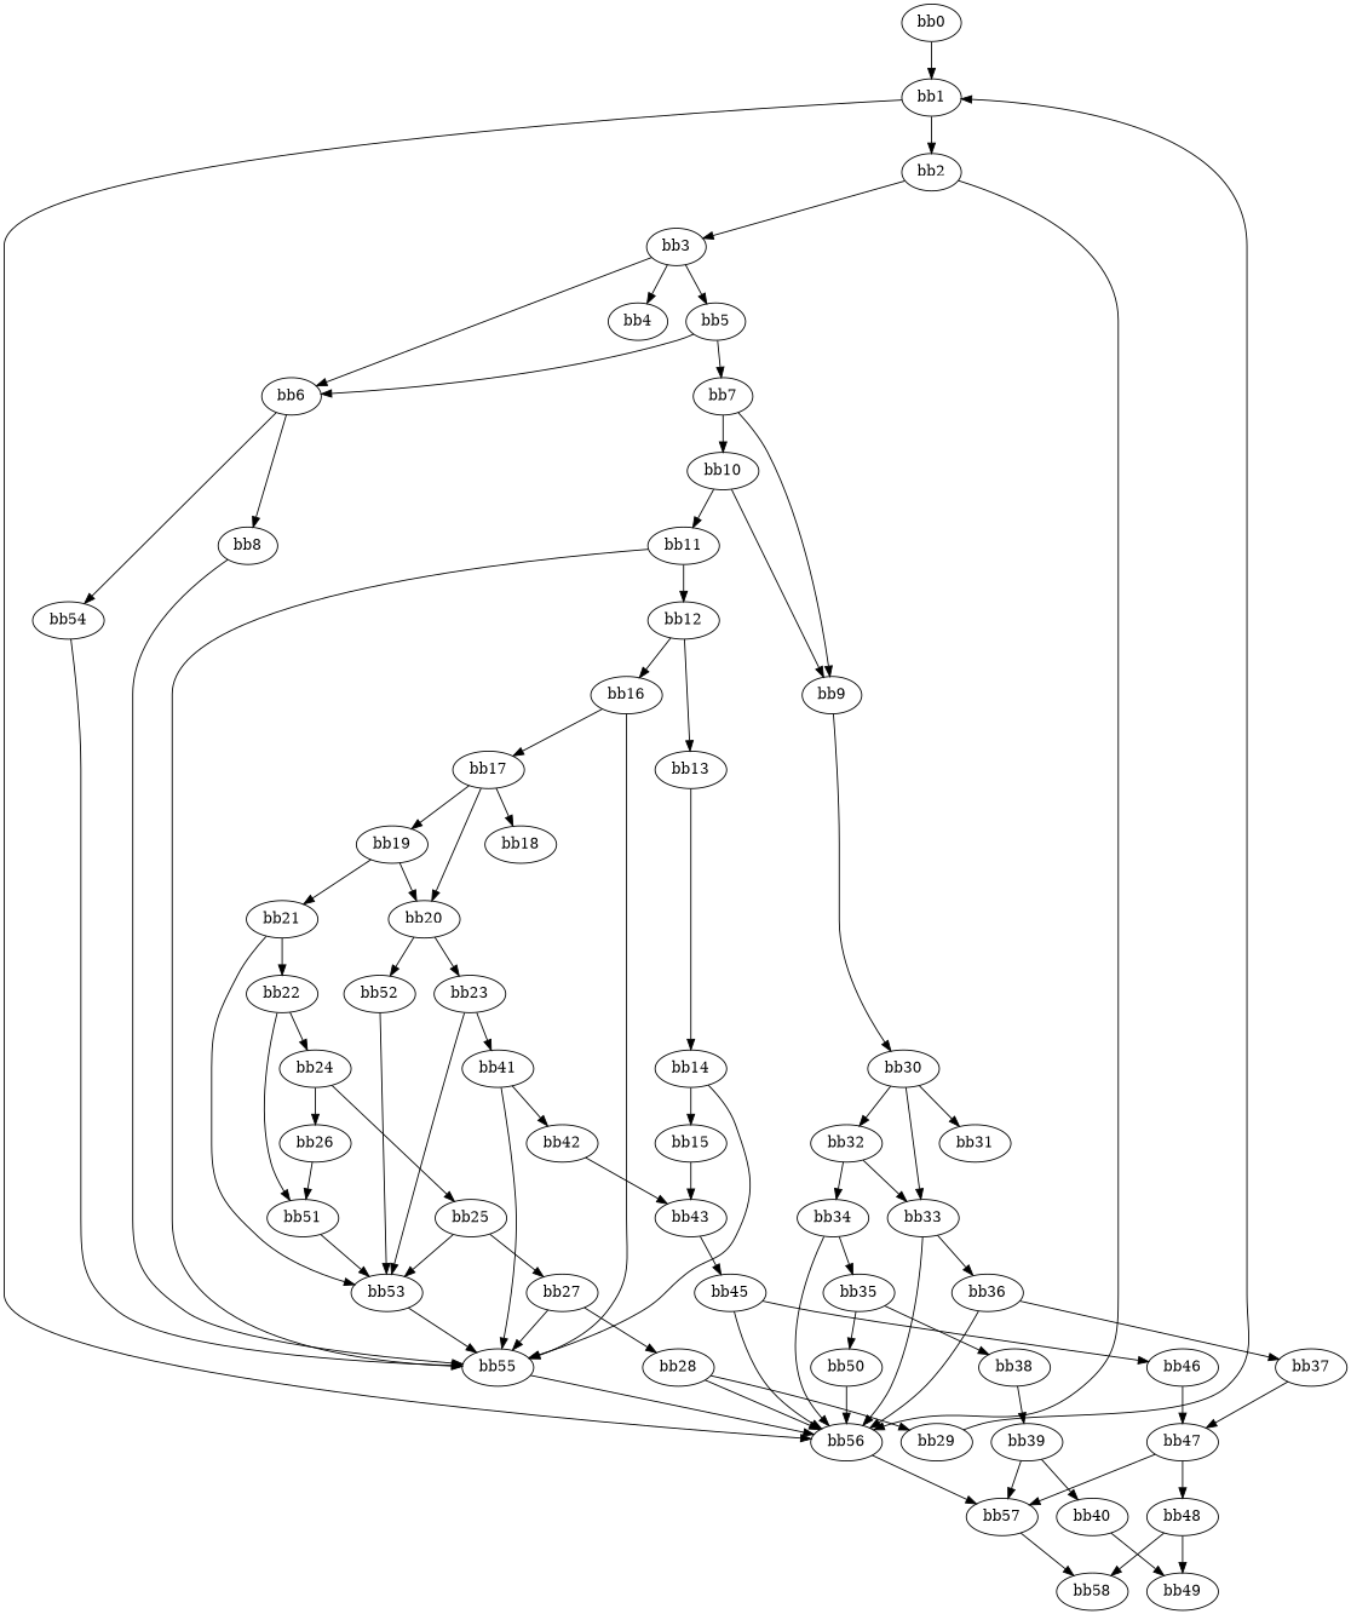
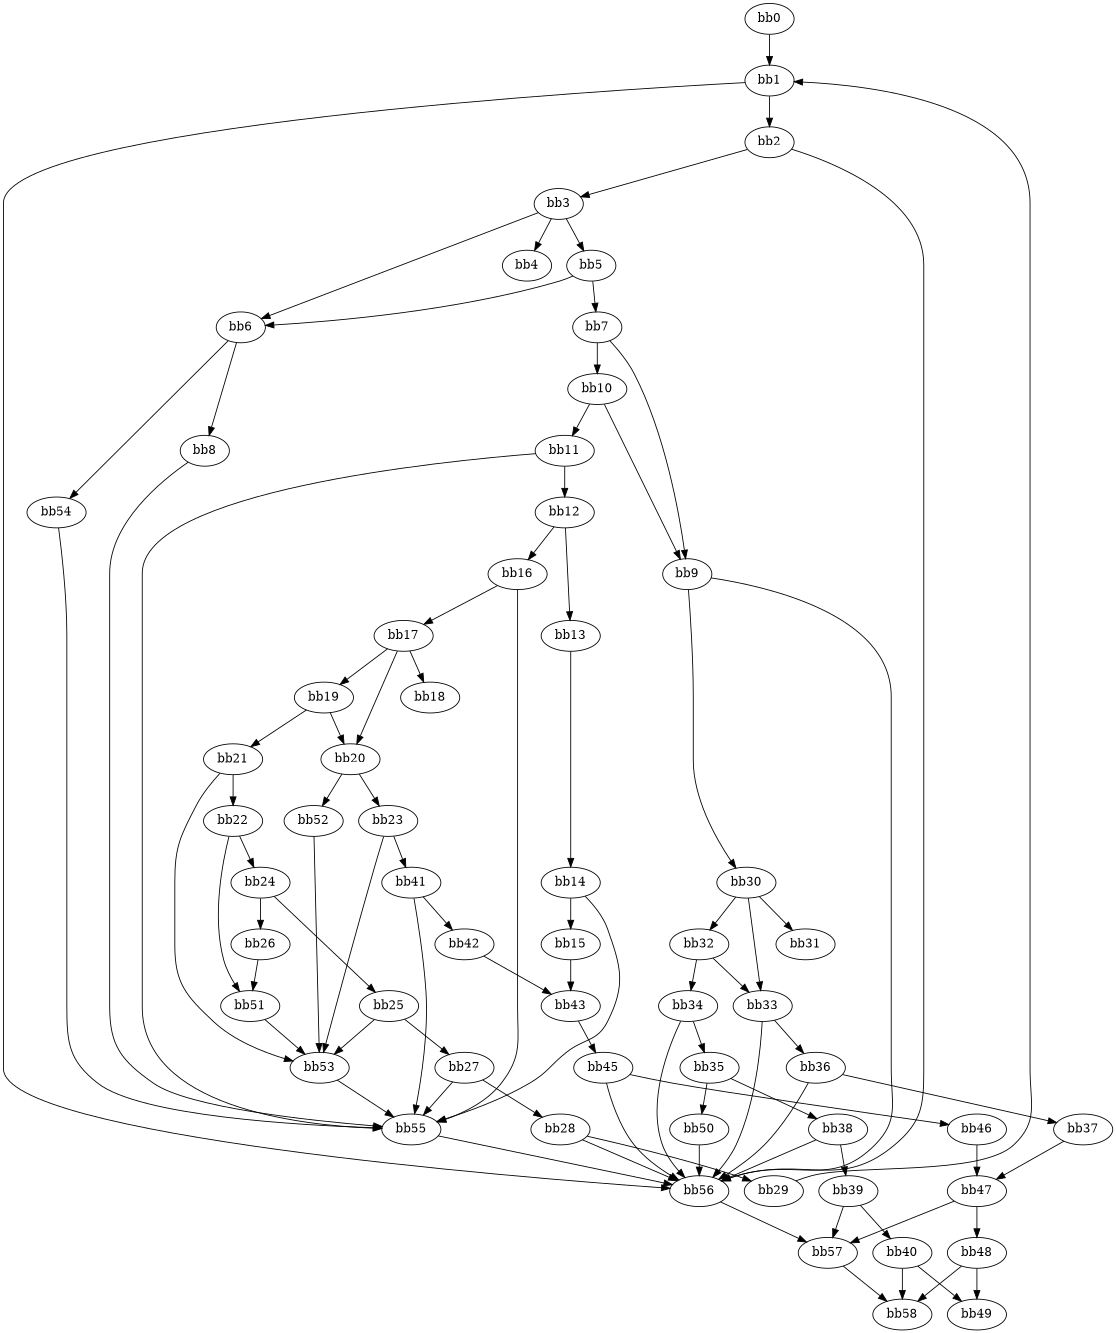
  digraph {
    n1 [label="bb0\l"]
    n2 [label="bb1\l"]
    n3 [label="bb2\l"]
    n4 [label="bb56\l"]
    n5 [label="bb3\l"]
    n6 [label="bb57\l"]
    n7 [label="bb4\l"]
    n8 [label="bb5\l"]
    n9 [label="bb6\l"]
    n10 [label="bb7\l"]
    n11 [label="bb8\l"]
    n12 [label="bb54\l"]
    n13 [label="bb9\l"]
    n14 [label="bb10\l"]
    n15 [label="bb55\l"]
    n16 [label="bb30\l"]
    n17 [label="bb11\l"]
    n18 [label="bb31\l"]
    n19 [label="bb32\l"]
    n20 [label="bb33\l"]
    n21 [label="bb12\l"]
    n22 [label="bb13\l"]
    n23 [label="bb16\l"]
    n24 [label="bb14\l"]
    n25 [label="bb17\l"]
    n26 [label="bb15\l"]
    n27 [label="bb43\l"]
    n28 [label="bb45\l"]
    n29 [label="bb18\l"]
    n30 [label="bb19\l"]
    n31 [label="bb20\l"]
    n32 [label="bb21\l"]
    n33 [label="bb23\l"]
    n34 [label="bb52\l"]
    n35 [label="bb22\l"]
    n36 [label="bb53\l"]
    n37 [label="bb41\l"]
    n38 [label="bb24\l"]
    n39 [label="bb51\l"]
    n40 [label="bb25\l"]
    n41 [label="bb26\l"]
    n42 [label="bb42\l"]
    n43 [label="bb27\l"]
    n44 [label="bb28\l"]
    n45 [label="bb29\l"]
    n46 [label="bb34\l"]
    n47 [label="bb36\l"]
    n48 [label="bb35\l"]
    n49 [label="bb37\l"]
    n50 [label="bb38\l"]
    n51 [label="bb50\l"]
    n52 [label="bb39\l"]
    n53 [label="bb47\l"]
    n54 [label="bb48\l"]
    n55 [label="bb40\l"]
    n56 [label="bb49\l"]
    n57 [label="bb58\l"]
    n58 [label="bb46\l"]
    n1 -> n2
    n2 -> n3
    n2 -> n4
    n3 -> n4
    n3 -> n5
    n4 -> n6
    n5 -> n7
    n5 -> n8
    n5 -> n9
    n6 -> n57
    n8 -> n9
    n8 -> n10
    n9 -> n11
    n9 -> n12
    n10 -> n13
    n10 -> n14
    n11 -> n15
    n12 -> n15
+   n13 -> n4
    n13 -> n16
    n14 -> n13
    n14 -> n17
    n15 -> n4
    n16 -> n18
    n16 -> n19
    n16 -> n20
    n17 -> n15
    n17 -> n21
    n19 -> n20
    n19 -> n46
    n20 -> n4
    n20 -> n47
    n21 -> n22
    n21 -> n23
    n22 -> n24
    n23 -> n15
    n23 -> n25
    n24 -> n15
    n24 -> n26
    n25 -> n29
    n25 -> n30
    n25 -> n31
    n26 -> n27
    n27 -> n28
    n28 -> n4
    n28 -> n58
    n30 -> n31
    n30 -> n32
    n31 -> n33
    n31 -> n34
    n32 -> n35
    n32 -> n36
    n33 -> n36
    n33 -> n37
    n34 -> n36
    n35 -> n38
    n35 -> n39
    n36 -> n15
    n37 -> n15
    n37 -> n42
    n38 -> n40
    n38 -> n41
    n39 -> n36
    n40 -> n36
    n40 -> n43
    n41 -> n39
    n42 -> n27
    n43 -> n15
    n43 -> n44
    n44 -> n4
    n44 -> n45
    n45 -> n2
    n46 -> n4
    n46 -> n48
    n47 -> n4
    n47 -> n49
    n48 -> n50
    n48 -> n51
    n49 -> n53
+   n50 -> n4
    n50 -> n52
    n51 -> n4
    n52 -> n6
    n52 -> n55
    n53 -> n6
    n53 -> n54
    n54 -> n56
    n54 -> n57
    n55 -> n56
+   n55 -> n57
    n58 -> n53
  }
